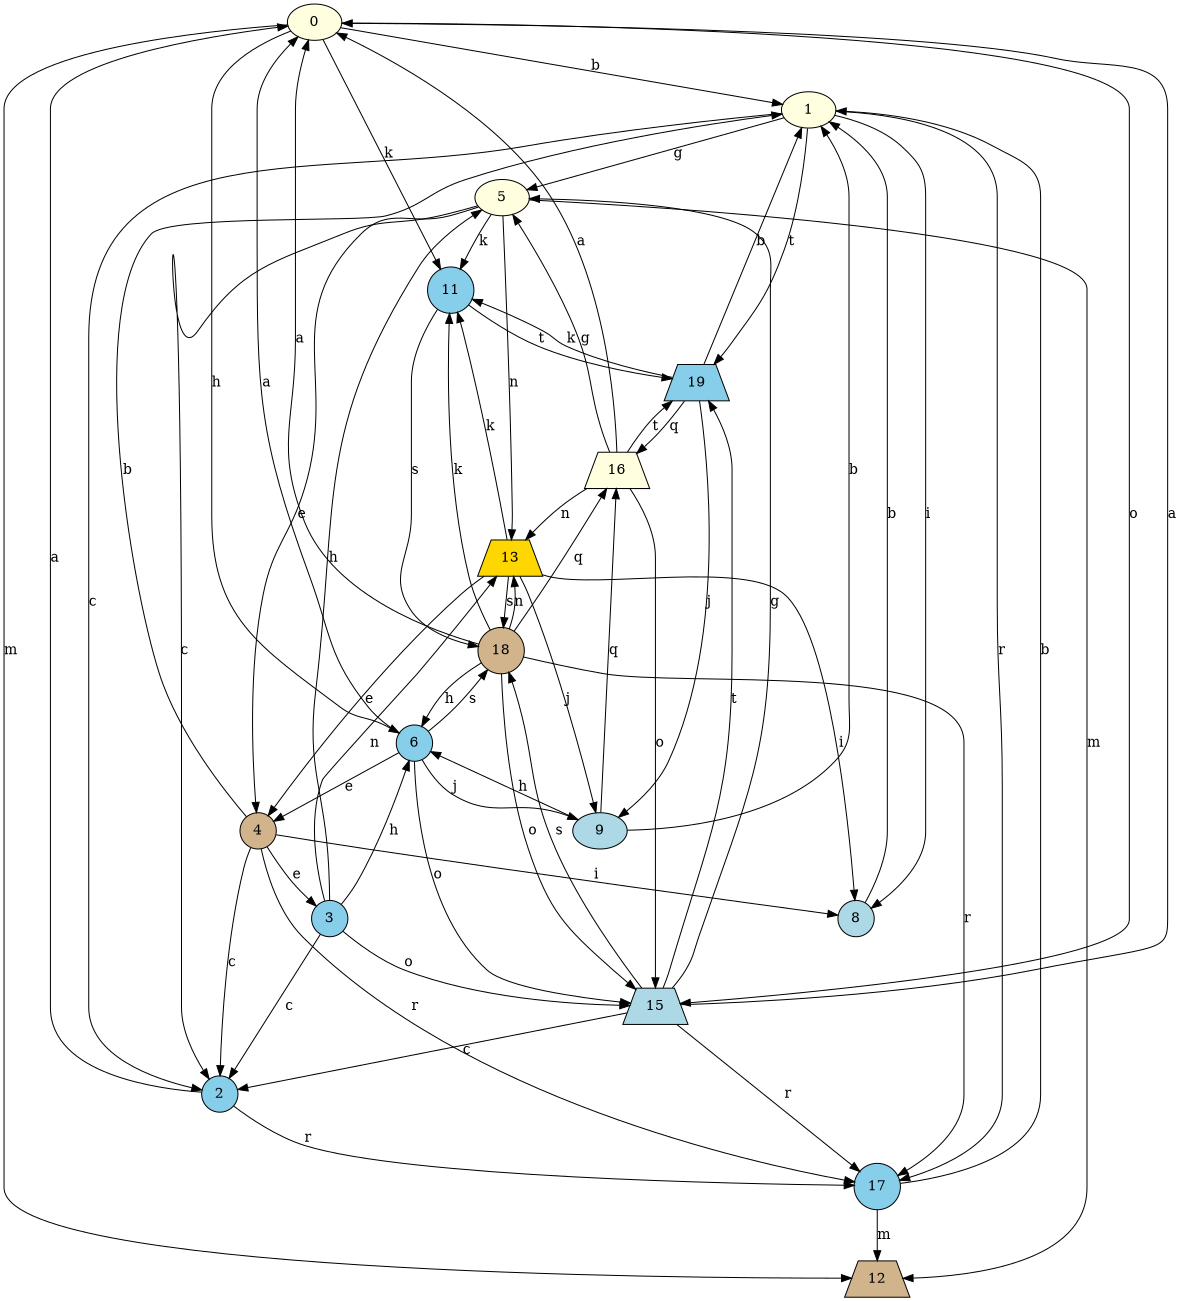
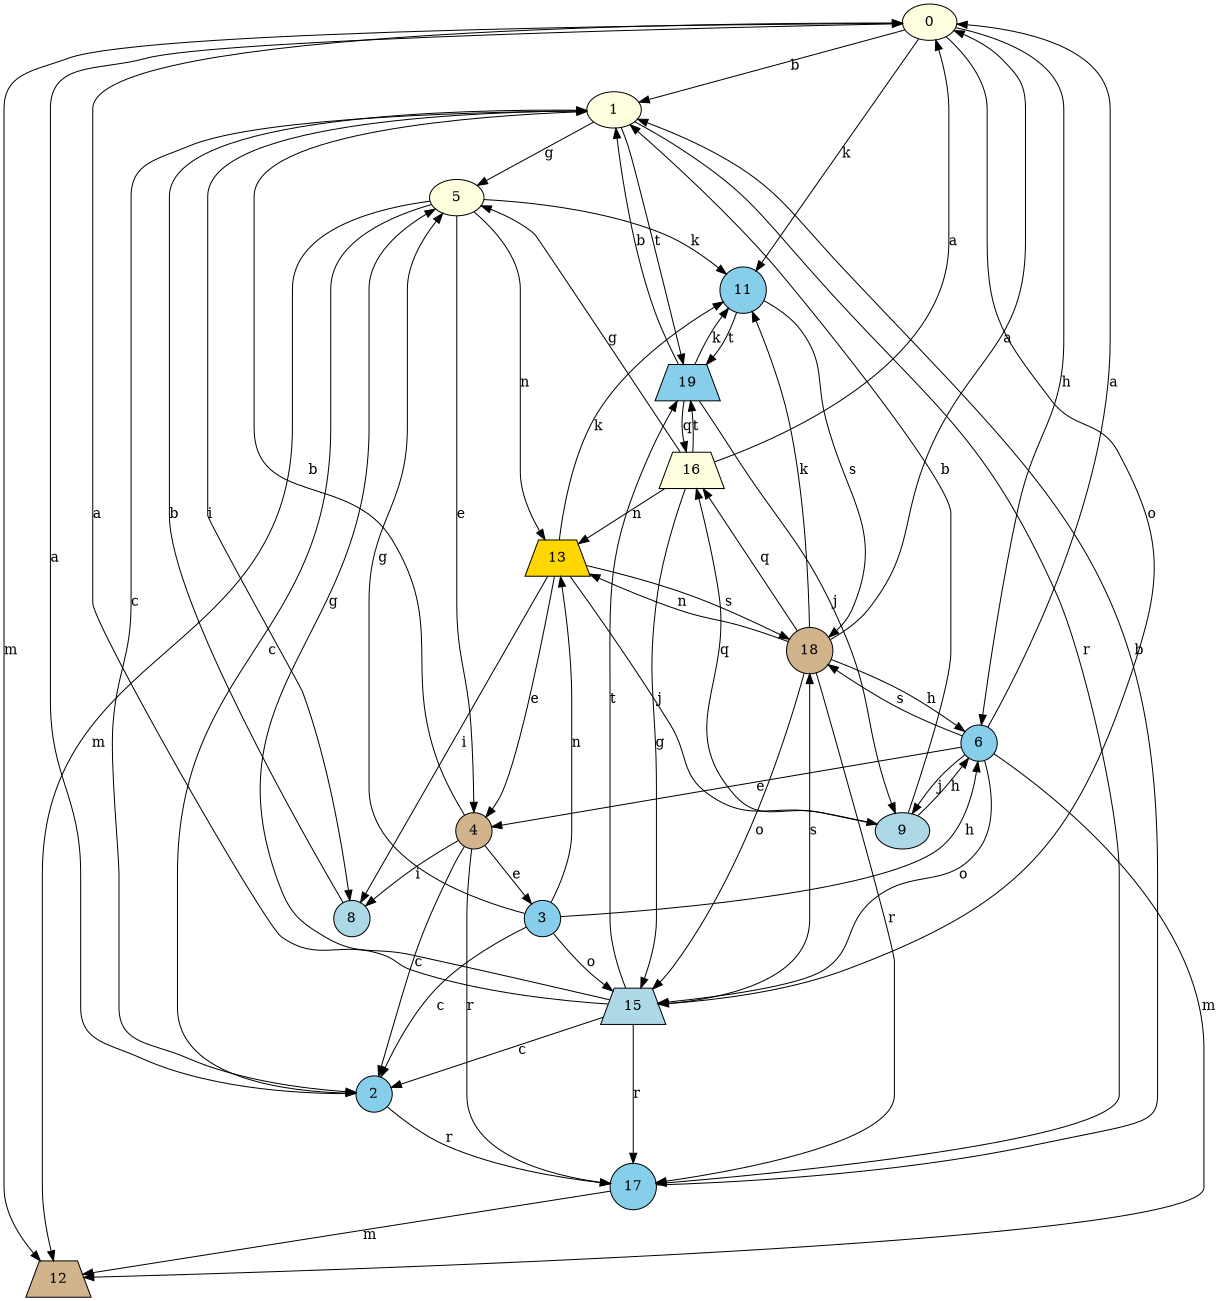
  strict digraph {
    node [fillcolor=skyblue shape=circle style=filled]
    0 [fillcolor=lightyellow shape=ellipse]
    1 [fillcolor=lightyellow shape=ellipse]
    6
    11
    12 [fillcolor=tan shape=trapezium]
    15 [fillcolor=lightblue shape=trapezium]
    2
    5 [fillcolor=lightyellow shape=ellipse]
    8 [fillcolor=lightblue]
    17
    19 [shape=trapezium]
    4 [fillcolor=tan]
    9 [fillcolor=lightblue shape=ellipse]
    18 [fillcolor=tan]
    13 [fillcolor=gold shape=trapezium]
    16 [fillcolor=lightyellow shape=trapezium]
    3
    0 -> 1 [label=b]
    0 -> 6 [label=h]
    0 -> 11 [label=k]
    0 -> 12 [label=m]
    0 -> 15 [label=o]
    1 -> 2 [label=c]
    1 -> 5 [label=g]
    1 -> 8 [label=i]
    1 -> 17 [label=r]
    1 -> 19 [label=t]
    6 -> 0 [label=a]
+   6 -> 12 [label=m]
    6 -> 15 [label=o]
    6 -> 4 [label=e]
    6 -> 9 [label=j]
    6 -> 18 [label=s]
    11 -> 19 [label=t]
    11 -> 18 [label=s]
    15 -> 0 [label=a]
    15 -> 2 [label=c]
    15 -> 5 [label=g]
    15 -> 17 [label=r]
    15 -> 19 [label=t]
    15 -> 18 [label=s]
    2 -> 0 [label=a]
    2 -> 17 [label=r]
    5 -> 11 [label=k]
    5 -> 12 [label=m]
    5 -> 2 [label=c]
    5 -> 4 [label=e]
    5 -> 13 [label=n]
    8 -> 1 [label=b]
    17 -> 1 [label=b]
    17 -> 12 [label=m]
    19 -> 1 [label=b]
    19 -> 11 [label=k]
    19 -> 9 [label=j]
    19 -> 16 [label=q]
    4 -> 1 [label=b]
    4 -> 2 [label=c]
    4 -> 8 [label=i]
    4 -> 17 [label=r]
    4 -> 3 [label=e]
    9 -> 1 [label=b]
    9 -> 6 [label=h]
    9 -> 16 [label=q]
    18 -> 0 [label=a]
    18 -> 6 [label=h]
    18 -> 11 [label=k]
    18 -> 15 [label=o]
    18 -> 17 [label=r]
    18 -> 13 [label=n]
    18 -> 16 [label=q]
    13 -> 11 [label=k]
    13 -> 8 [label=i]
    13 -> 4 [label=e]
    13 -> 9 [label=j]
    13 -> 18 [label=s]
    16 -> 0 [label=a]
-   16 -> 15 [label=o]
+   16 -> 15 [label=g]
    16 -> 5 [label=g]
    16 -> 19 [label=t]
    16 -> 13 [label=n]
    3 -> 6 [label=h]
    3 -> 15 [label=o]
    3 -> 2 [label=c]
-   3 -> 5 [label=h]
+   3 -> 5 [label=g]
    3 -> 13 [label=n]
  }
